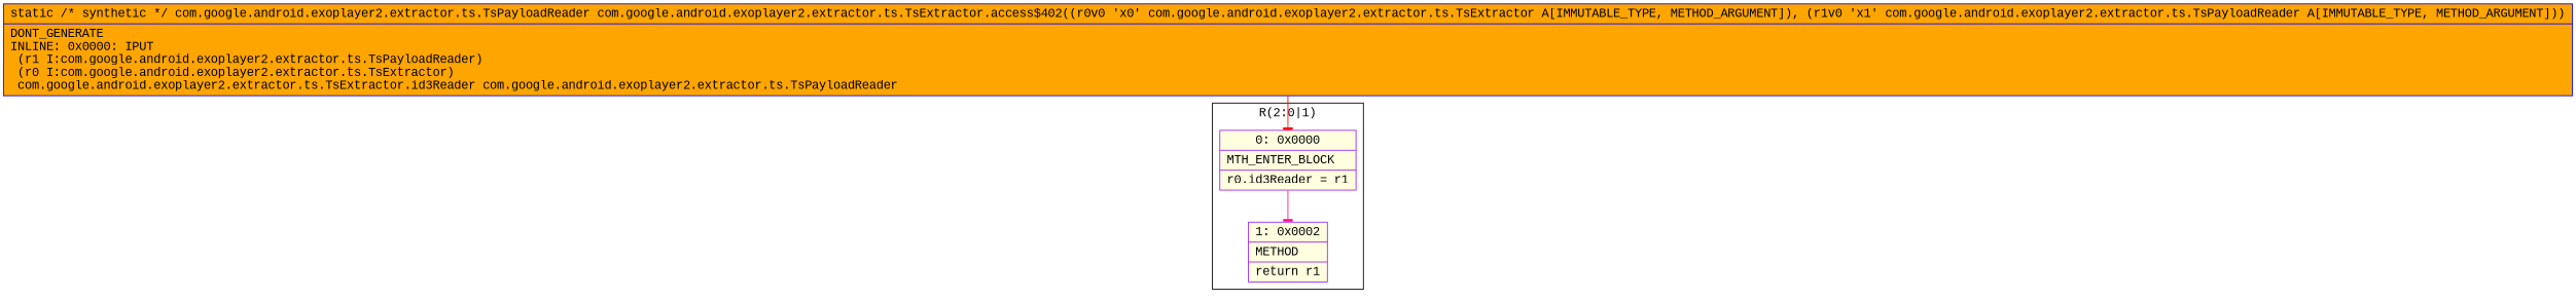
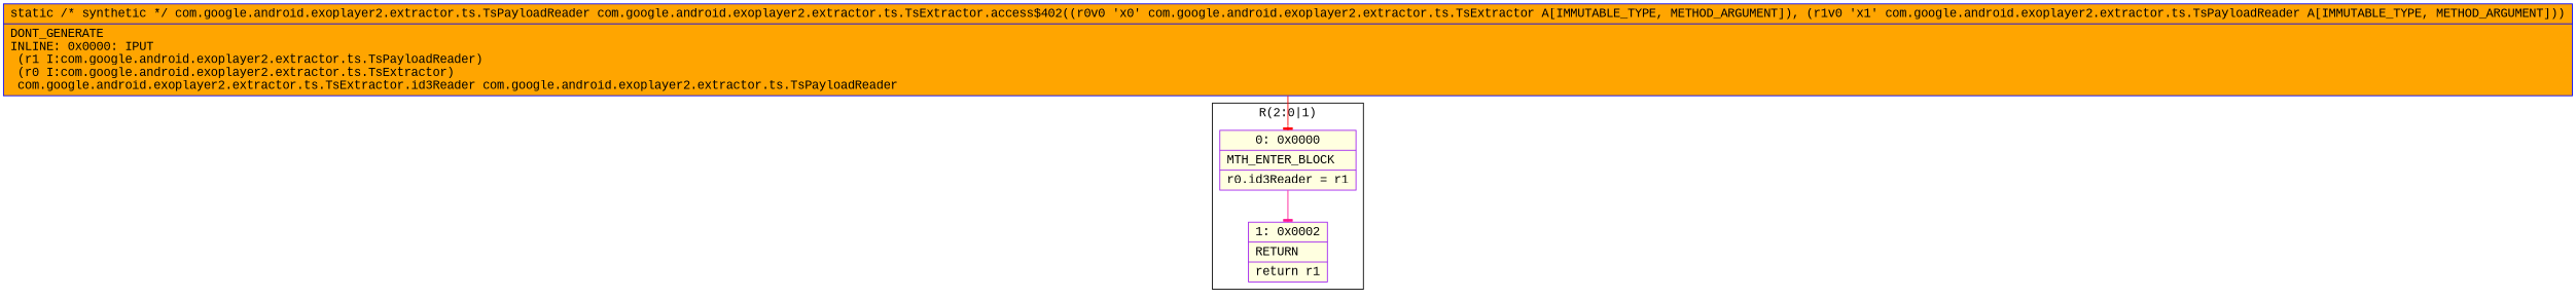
  digraph {
    fontname="Liberation Mono"
    node [color=purple shape=record style=filled fillcolor=lightyellow fontname="Liberation Mono"]
    edge [arrowhead=tee fontname="Liberation Mono"]
    n1 [label="{0\:\ 0x0000|MTH_ENTER_BLOCK\l|r0.id3Reader = r1\l}"]
-   n2 [label="{1\:\ 0x0002|METHOD\l|return r1\l}"]
+   n2 [label="{1\:\ 0x0002|RETURN\l|return r1\l}"]
    n3 [label="{static \/* synthetic *\/ com.google.android.exoplayer2.extractor.ts.TsPayloadReader com.google.android.exoplayer2.extractor.ts.TsExtractor.access$402((r0v0 'x0' com.google.android.exoplayer2.extractor.ts.TsExtractor A[IMMUTABLE_TYPE, METHOD_ARGUMENT]), (r1v0 'x1' com.google.android.exoplayer2.extractor.ts.TsPayloadReader A[IMMUTABLE_TYPE, METHOD_ARGUMENT]))  | DONT_GENERATE\lINLINE: 0x0000: IPUT  \l  (r1 I:com.google.android.exoplayer2.extractor.ts.TsPayloadReader)\l  (r0 I:com.google.android.exoplayer2.extractor.ts.TsExtractor)\l com.google.android.exoplayer2.extractor.ts.TsExtractor.id3Reader com.google.android.exoplayer2.extractor.ts.TsPayloadReader\l}" fillcolor=orange color=blue]
    subgraph cluster_1 {
      label="R(2:0|1)"
      n1
      n2
    }
    n1 -> n2 [color=deeppink]
    n3 -> n1 [color=red]
  }
